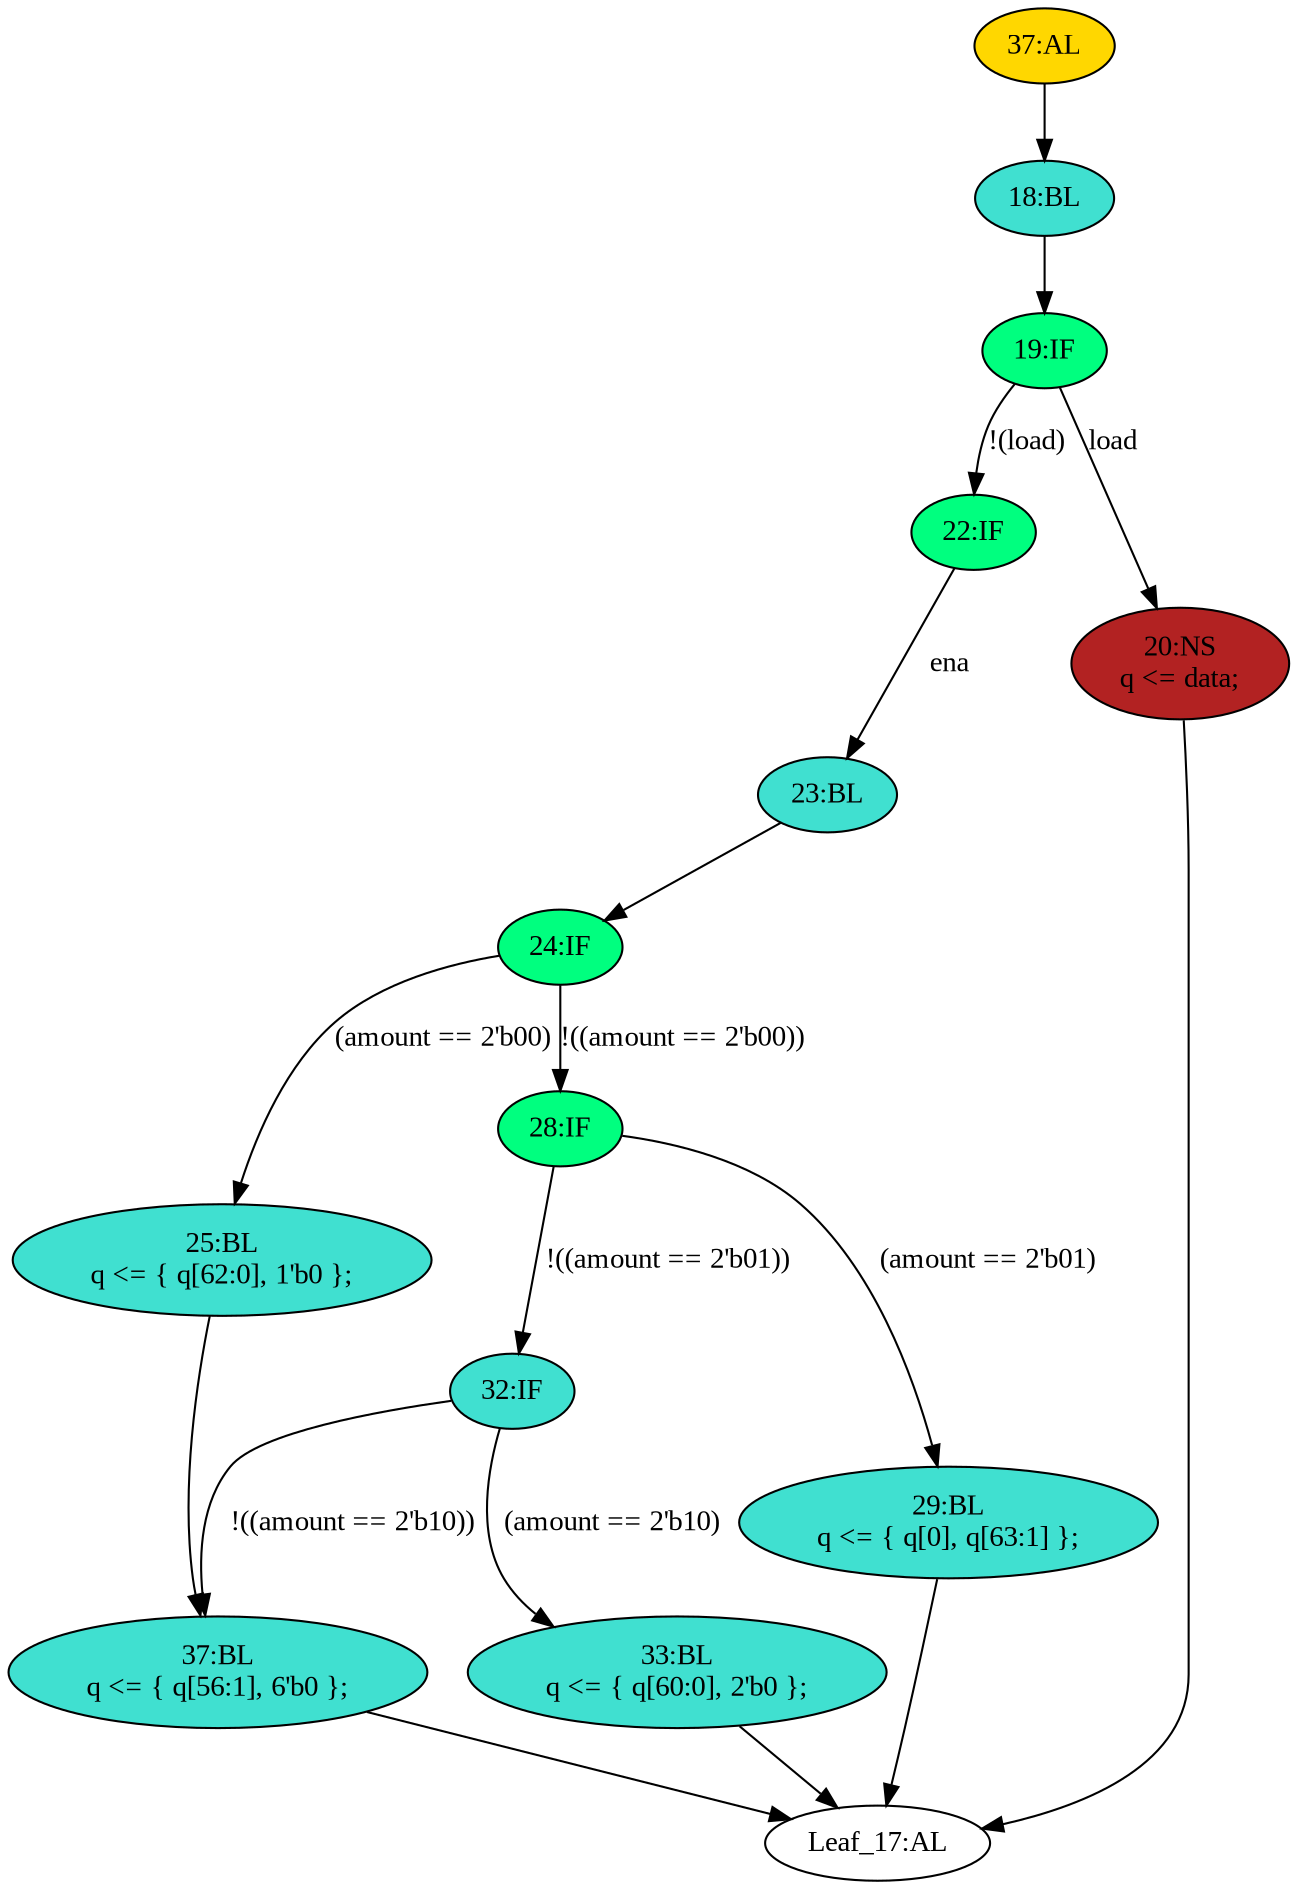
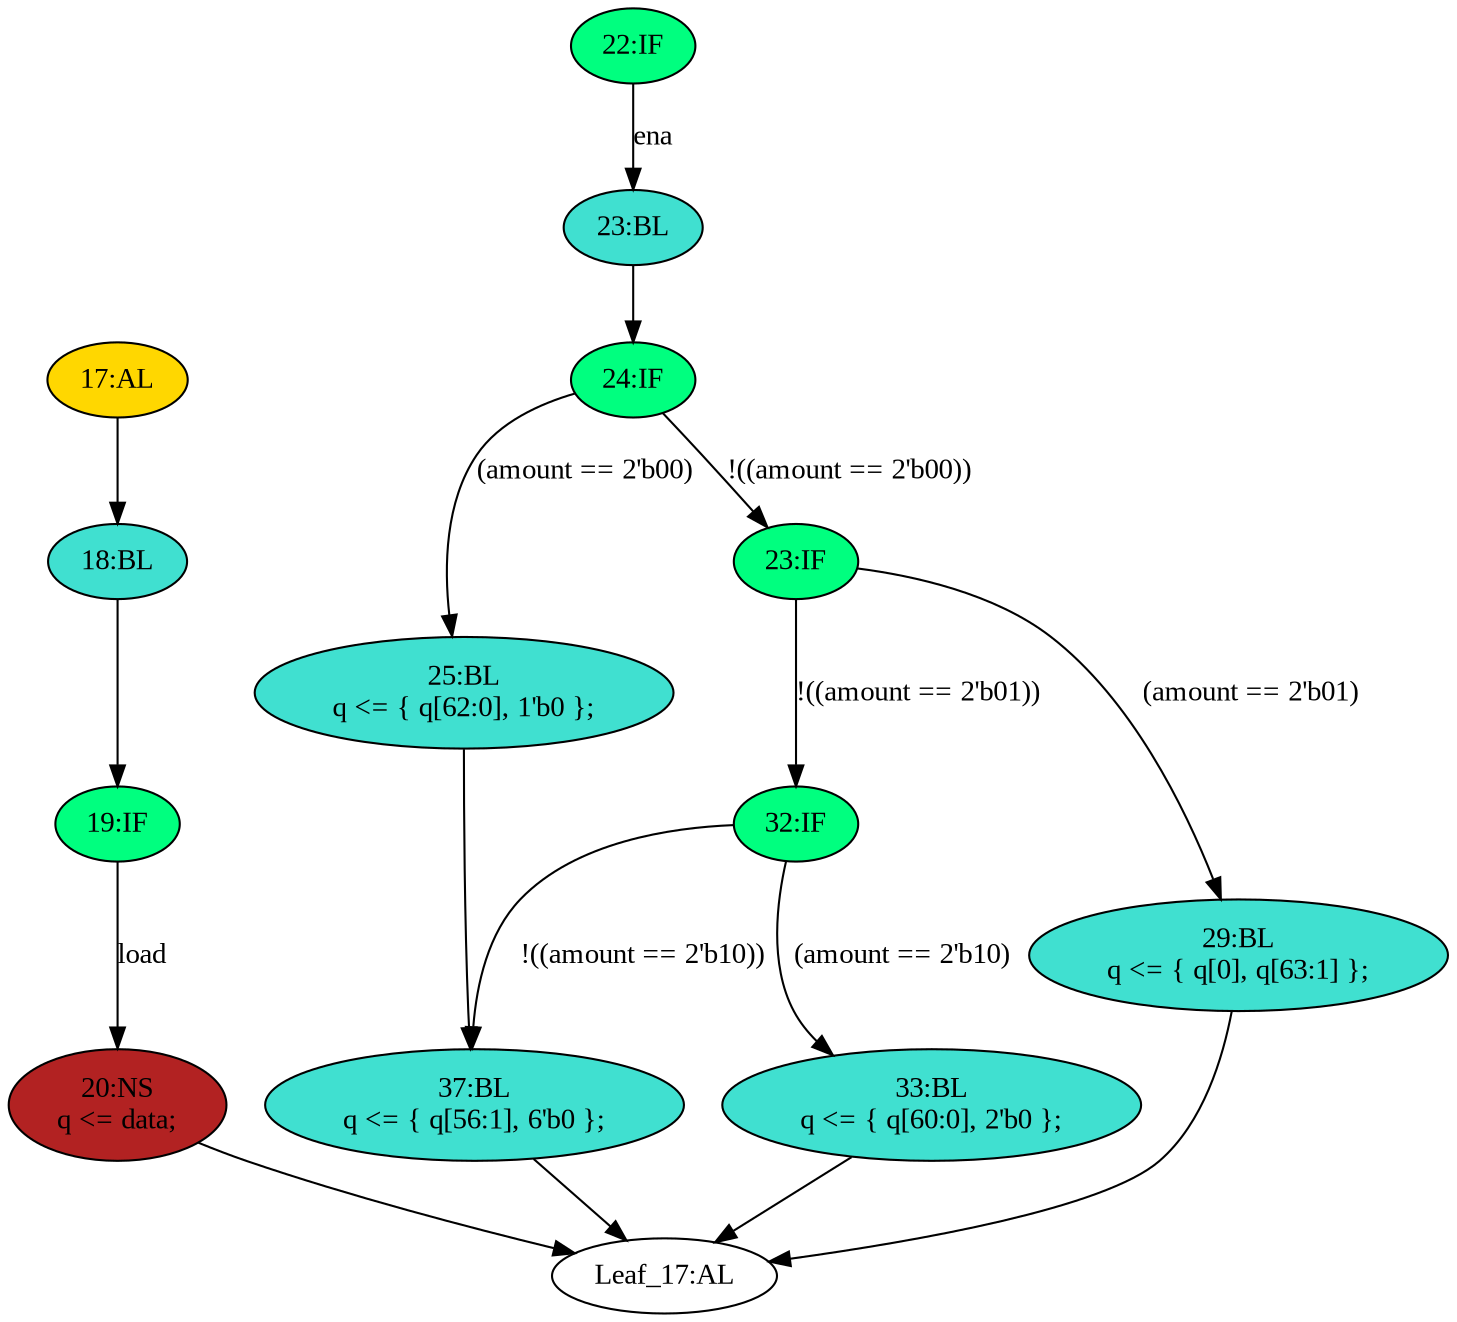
  strict digraph {
    fontname="Liberation Serif"
    node [fillcolor=turquoise fontname="Liberation Serif" statements="[]" style=filled typ=Block]
    edge [cond="[]" fontname="Liberation Serif" lineno=None]
-   n1 [ast="<pyverilog.vparser.ast.Always object at 0x7f67325a8250>" clk_sens=True fillcolor=gold label="37:AL" sens="['clk']" typ=Always use_var="['load', 'ena', 'amount', 'data', 'q']"]
+   n1 [ast="<pyverilog.vparser.ast.Always object at 0x7f67325a8250>" clk_sens=True fillcolor=gold label="17:AL" sens="['clk']" typ=Always use_var="['load', 'ena', 'amount', 'data', 'q']"]
    n2 [ast="<pyverilog.vparser.ast.Block object at 0x7f67325a8410>" label="18:BL"]
    n3 [ast="<pyverilog.vparser.ast.IfStatement object at 0x7f67325a8450>" fillcolor=springgreen label="19:IF" typ=IfStatement]
    n4 [ast="<pyverilog.vparser.ast.IfStatement object at 0x7f67325a84d0>" fillcolor=springgreen label="22:IF" typ=IfStatement]
    n5 [ast="<pyverilog.vparser.ast.NonblockingSubstitution object at 0x7f673258c5d0>" fillcolor=firebrick label="20:NS\nq <= data;" statements="[<pyverilog.vparser.ast.NonblockingSubstitution object at 0x7f673258c5d0>]" typ=NonblockingSubstitution]
    n6 [ast="<pyverilog.vparser.ast.Block object at 0x7f67325a8550>" label="23:BL"]
    n7 [ast="<pyverilog.vparser.ast.IfStatement object at 0x7f67325a8590>" fillcolor=springgreen label="24:IF" typ=IfStatement]
-   n8 [ast="<pyverilog.vparser.ast.IfStatement object at 0x7f67325a85d0>" fillcolor=springgreen label="28:IF" typ=IfStatement]
+   n8 [ast="<pyverilog.vparser.ast.IfStatement object at 0x7f67325a85d0>" fillcolor=springgreen label="23:IF" typ=IfStatement]
    n9 [ast="<pyverilog.vparser.ast.Block object at 0x7f673258c190>" label="25:BL\nq <= { q[62:0], 1'b0 };" statements="[<pyverilog.vparser.ast.NonblockingSubstitution object at 0x7f673258c1d0>]"]
    n10 [ast="<pyverilog.vparser.ast.Block object at 0x7f67325a8950>" label="33:BL\nq <= { q[60:0], 2'b0 };" statements="[<pyverilog.vparser.ast.NonblockingSubstitution object at 0x7f67325a8990>]"]
    n11 [def_var="['q']" label="Leaf_17:AL" fillcolor="" statements="" style="" typ=""]
-   n12 [ast="<pyverilog.vparser.ast.IfStatement object at 0x7f67325a8610>" label="32:IF" typ=IfStatement]
+   n12 [ast="<pyverilog.vparser.ast.IfStatement object at 0x7f67325a8610>" fillcolor=springgreen label="32:IF" typ=IfStatement]
    n13 [ast="<pyverilog.vparser.ast.Block object at 0x7f67325a8d10>" label="29:BL\nq <= { q[0], q[63:1] };" statements="[<pyverilog.vparser.ast.NonblockingSubstitution object at 0x7f67325a8d50>]"]
    n14 [ast="<pyverilog.vparser.ast.Block object at 0x7f67325a8650>" label="37:BL\nq <= { q[56:1], 6'b0 };" statements="[<pyverilog.vparser.ast.NonblockingSubstitution object at 0x7f67325a8690>]"]
    n1 -> n2
    n2 -> n3
-   n3 -> n4 [cond="['load']" label="!(load)" lineno=19]
    n3 -> n5 [cond="['load']" label=load lineno=19]
    n4 -> n6 [cond="['ena']" label=ena lineno=22]
    n5 -> n11
    n6 -> n7
    n7 -> n8 [cond="['amount']" label="!((amount == 2'b00))" lineno=24]
    n7 -> n9 [cond="['amount']" label="(amount == 2'b00)" lineno=24]
    n8 -> n12 [cond="['amount']" label="!((amount == 2'b01))" lineno=28]
    n8 -> n13 [cond="['amount']" label="(amount == 2'b01)" lineno=28]
    n9 -> n14
    n10 -> n11
    n12 -> n10 [cond="['amount']" label="(amount == 2'b10)" lineno=32]
    n12 -> n14 [cond="['amount']" label="!((amount == 2'b10))" lineno=32]
    n13 -> n11
    n14 -> n11
  }
